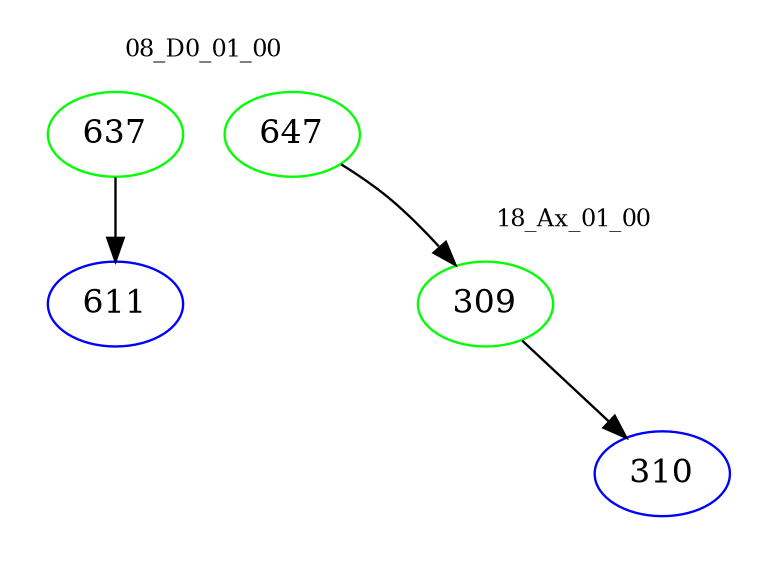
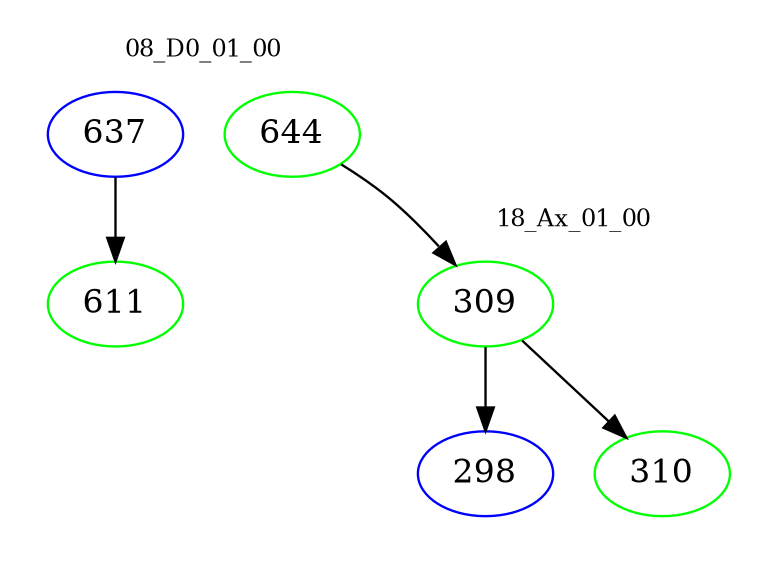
  digraph {
    node [color=green]
    edge [color=black]
    n1 [label=309]
-   n3 [color=blue label=310]
-   n4 [label=647]
-   n5 [label=637]
-   n6 [color=blue label=611]
+   n2 [color=blue label=298]
+   n3 [label=310]
+   n4 [label=644]
+   n5 [color=blue label=637]
+   n6 [label=611]
    subgraph cluster_1 {
      color=white
      fontsize=10
      label="18_Ax_01_00"
      n1
+     n2
      n3
    }
    subgraph cluster_2 {
      color=white
      fontsize=10
      label="08_D0_01_00"
      n4
      n5
      n6
    }
+   n1 -> n2
    n1 -> n3
    n4 -> n1
    n5 -> n6
  }
